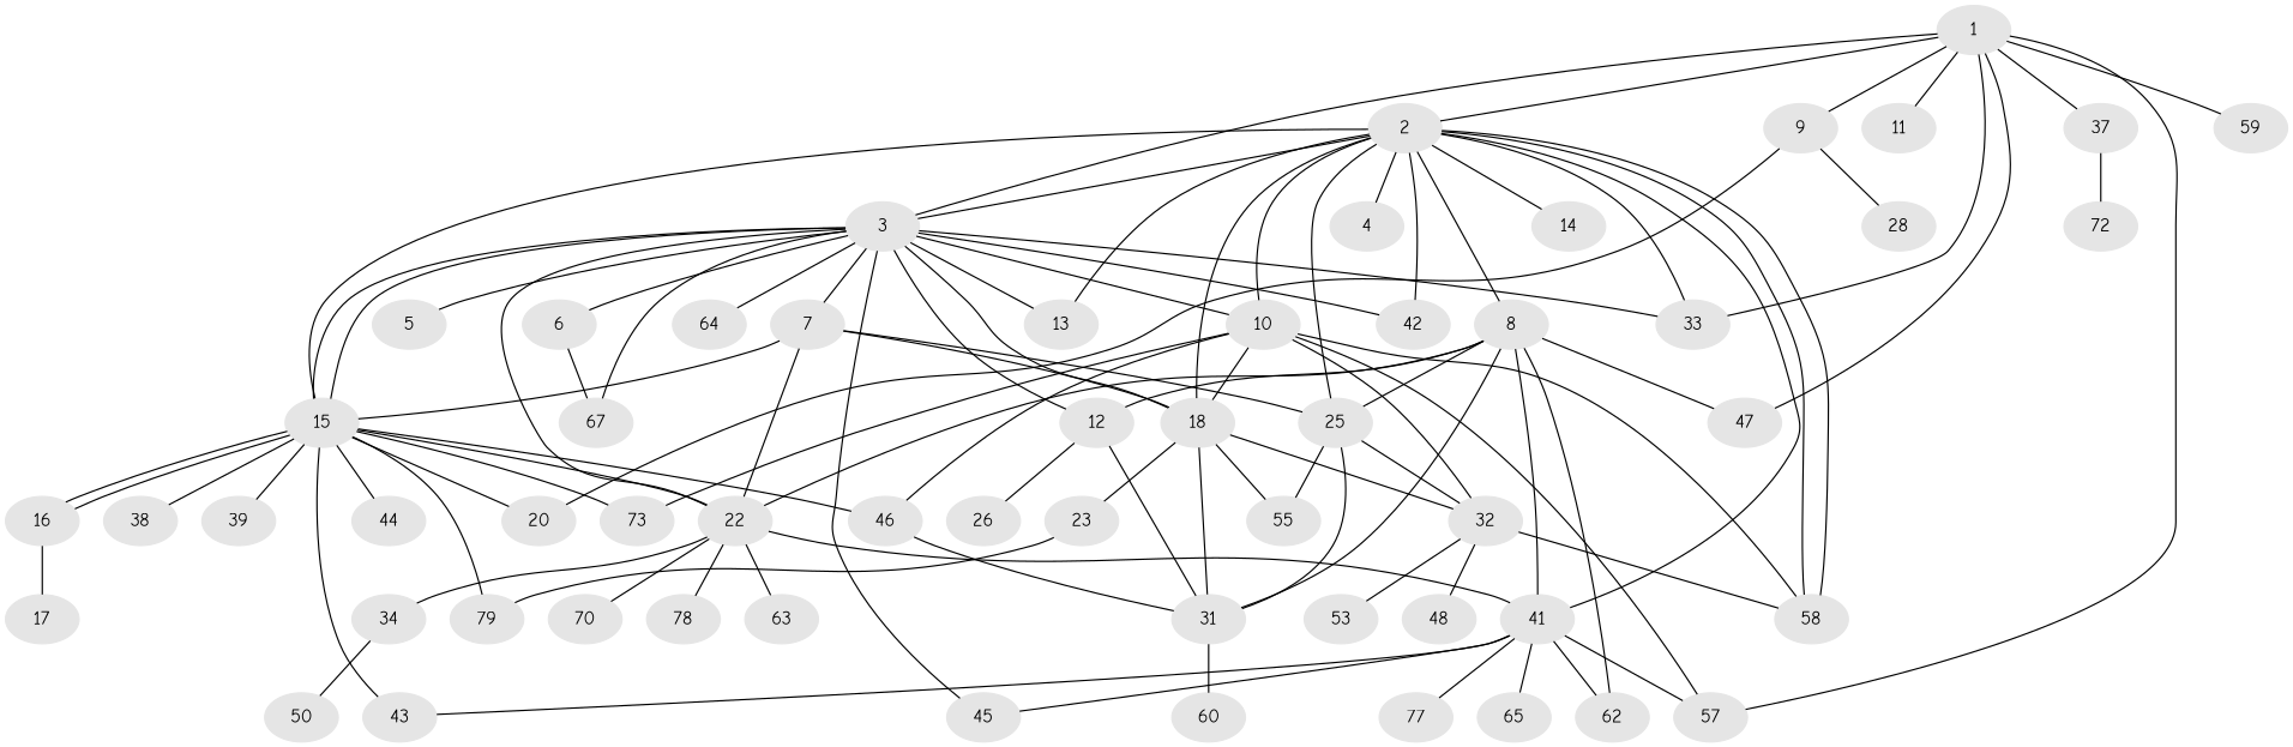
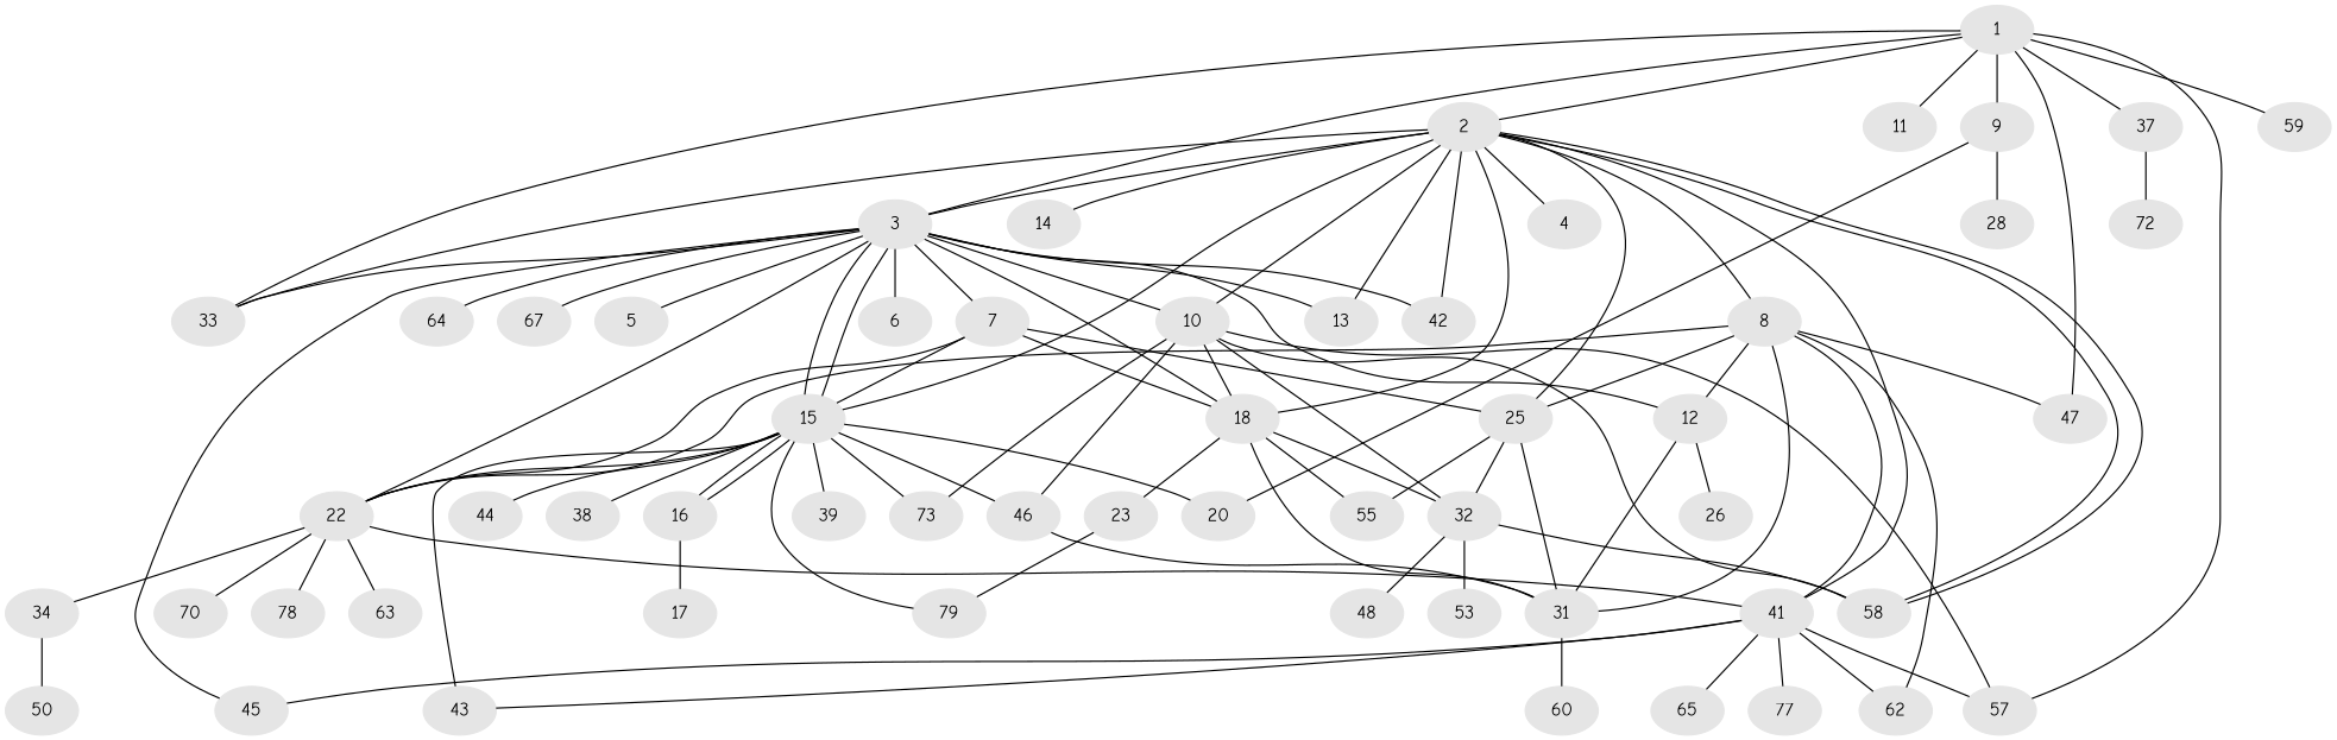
  graph {
    fontname="Comic Neue"
    node [color=gray90 fontname="Comic Neue" style=filled]
    edge [fontname="Comic Neue"]
    1 [super="+51"]
    2 [super="+27"]
    3 [super="+30"]
    9 [super="+75"]
    11 [super="+49"]
    33
    37
    47
    57 [super="+68"]
    59
    4 [super="+66"]
    8 [super="+69"]
    10 [super="+76"]
    13
    14
    15 [super="+21"]
    18 [super="+40"]
    25 [super="+35"]
    41 [super="+61"]
    42
    58 [super="+74"]
    5
    6
    7 [super="+71"]
    12 [super="+36"]
    22 [super="+29"]
    45
    64
    67
    20
    28
    72
    31 [super="+54"]
    62
    32 [super="+52"]
    46
    73
    16 [super="+19"]
    38
    39
    43
    44
    79
    23 [super="+24"]
    55
    65
    77
    26
    34
    63
    70
    78
    60
    48
    53
    17
    50
    1 -- 2
    1 -- 3
    1 -- 9
    1 -- 11
    1 -- 33
    1 -- 37
    1 -- 47
    1 -- 57
    1 -- 59
    2 -- 3
    2 -- 33
    2 -- 4
    2 -- 8
    2 -- 10 [weight=2]
    2 -- 13
    2 -- 14
    2 -- 15
    2 -- 18
    2 -- 25
    2 -- 41
    2 -- 42
    2 -- 58
    2 -- 58
    3 -- 33
    3 -- 10
    3 -- 13
    3 -- 15
    3 -- 15
    3 -- 18
    3 -- 42
    3 -- 5
    3 -- 6
    3 -- 7
    3 -- 12
    3 -- 22
    3 -- 45
    3 -- 64
    3 -- 67
    9 -- 20
    9 -- 28
    37 -- 72
    8 -- 47
    8 -- 25 [weight=2]
    8 -- 41
    8 -- 12
    8 -- 22
    8 -- 31
    8 -- 62
    10 -- 57
    10 -- 18
    10 -- 58
    10 -- 32
    10 -- 46
    10 -- 73
    15 -- 22
    15 -- 20
    15 -- 46
    15 -- 73
    15 -- 16
    15 -- 16
    15 -- 38
    15 -- 39
    15 -- 43 [weight=2]
    15 -- 44
    15 -- 79
    18 -- 31
    18 -- 32
    18 -- 23
    18 -- 55
    25 -- 31
    25 -- 32
    25 -- 55
    41 -- 57
    41 -- 45
    41 -- 62
    41 -- 43
    41 -- 65
    41 -- 77
-   6 -- 67
    7 -- 15
    7 -- 18
    7 -- 25
    7 -- 22
    12 -- 31
    12 -- 26
    22 -- 41
    22 -- 34
    22 -- 63
    22 -- 70
    22 -- 78
    31 -- 60
    32 -- 58
    32 -- 48
    32 -- 53
    46 -- 31
    16 -- 17
    23 -- 79
    34 -- 50
  }
